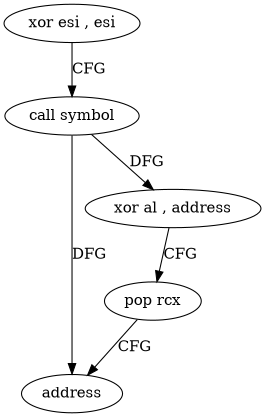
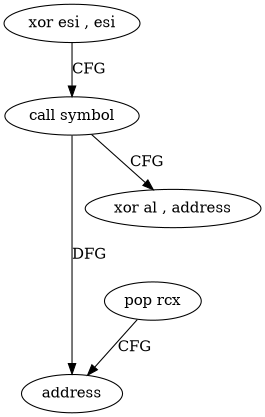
  digraph {
    n1 [label="xor esi , esi"]
    n2 [label="call symbol"]
    n3 [label="pop rcx"]
    n4 [label=address]
    n5 [label="xor al , address"]
    n1 -> n2 [label=CFG]
    n2 -> n4 [label=DFG]
-   n2 -> n5 [label=DFG]
+   n2 -> n5 [label=CFG]
    n3 -> n4 [label=CFG]
-   n5 -> n3 [label=CFG]
  }
